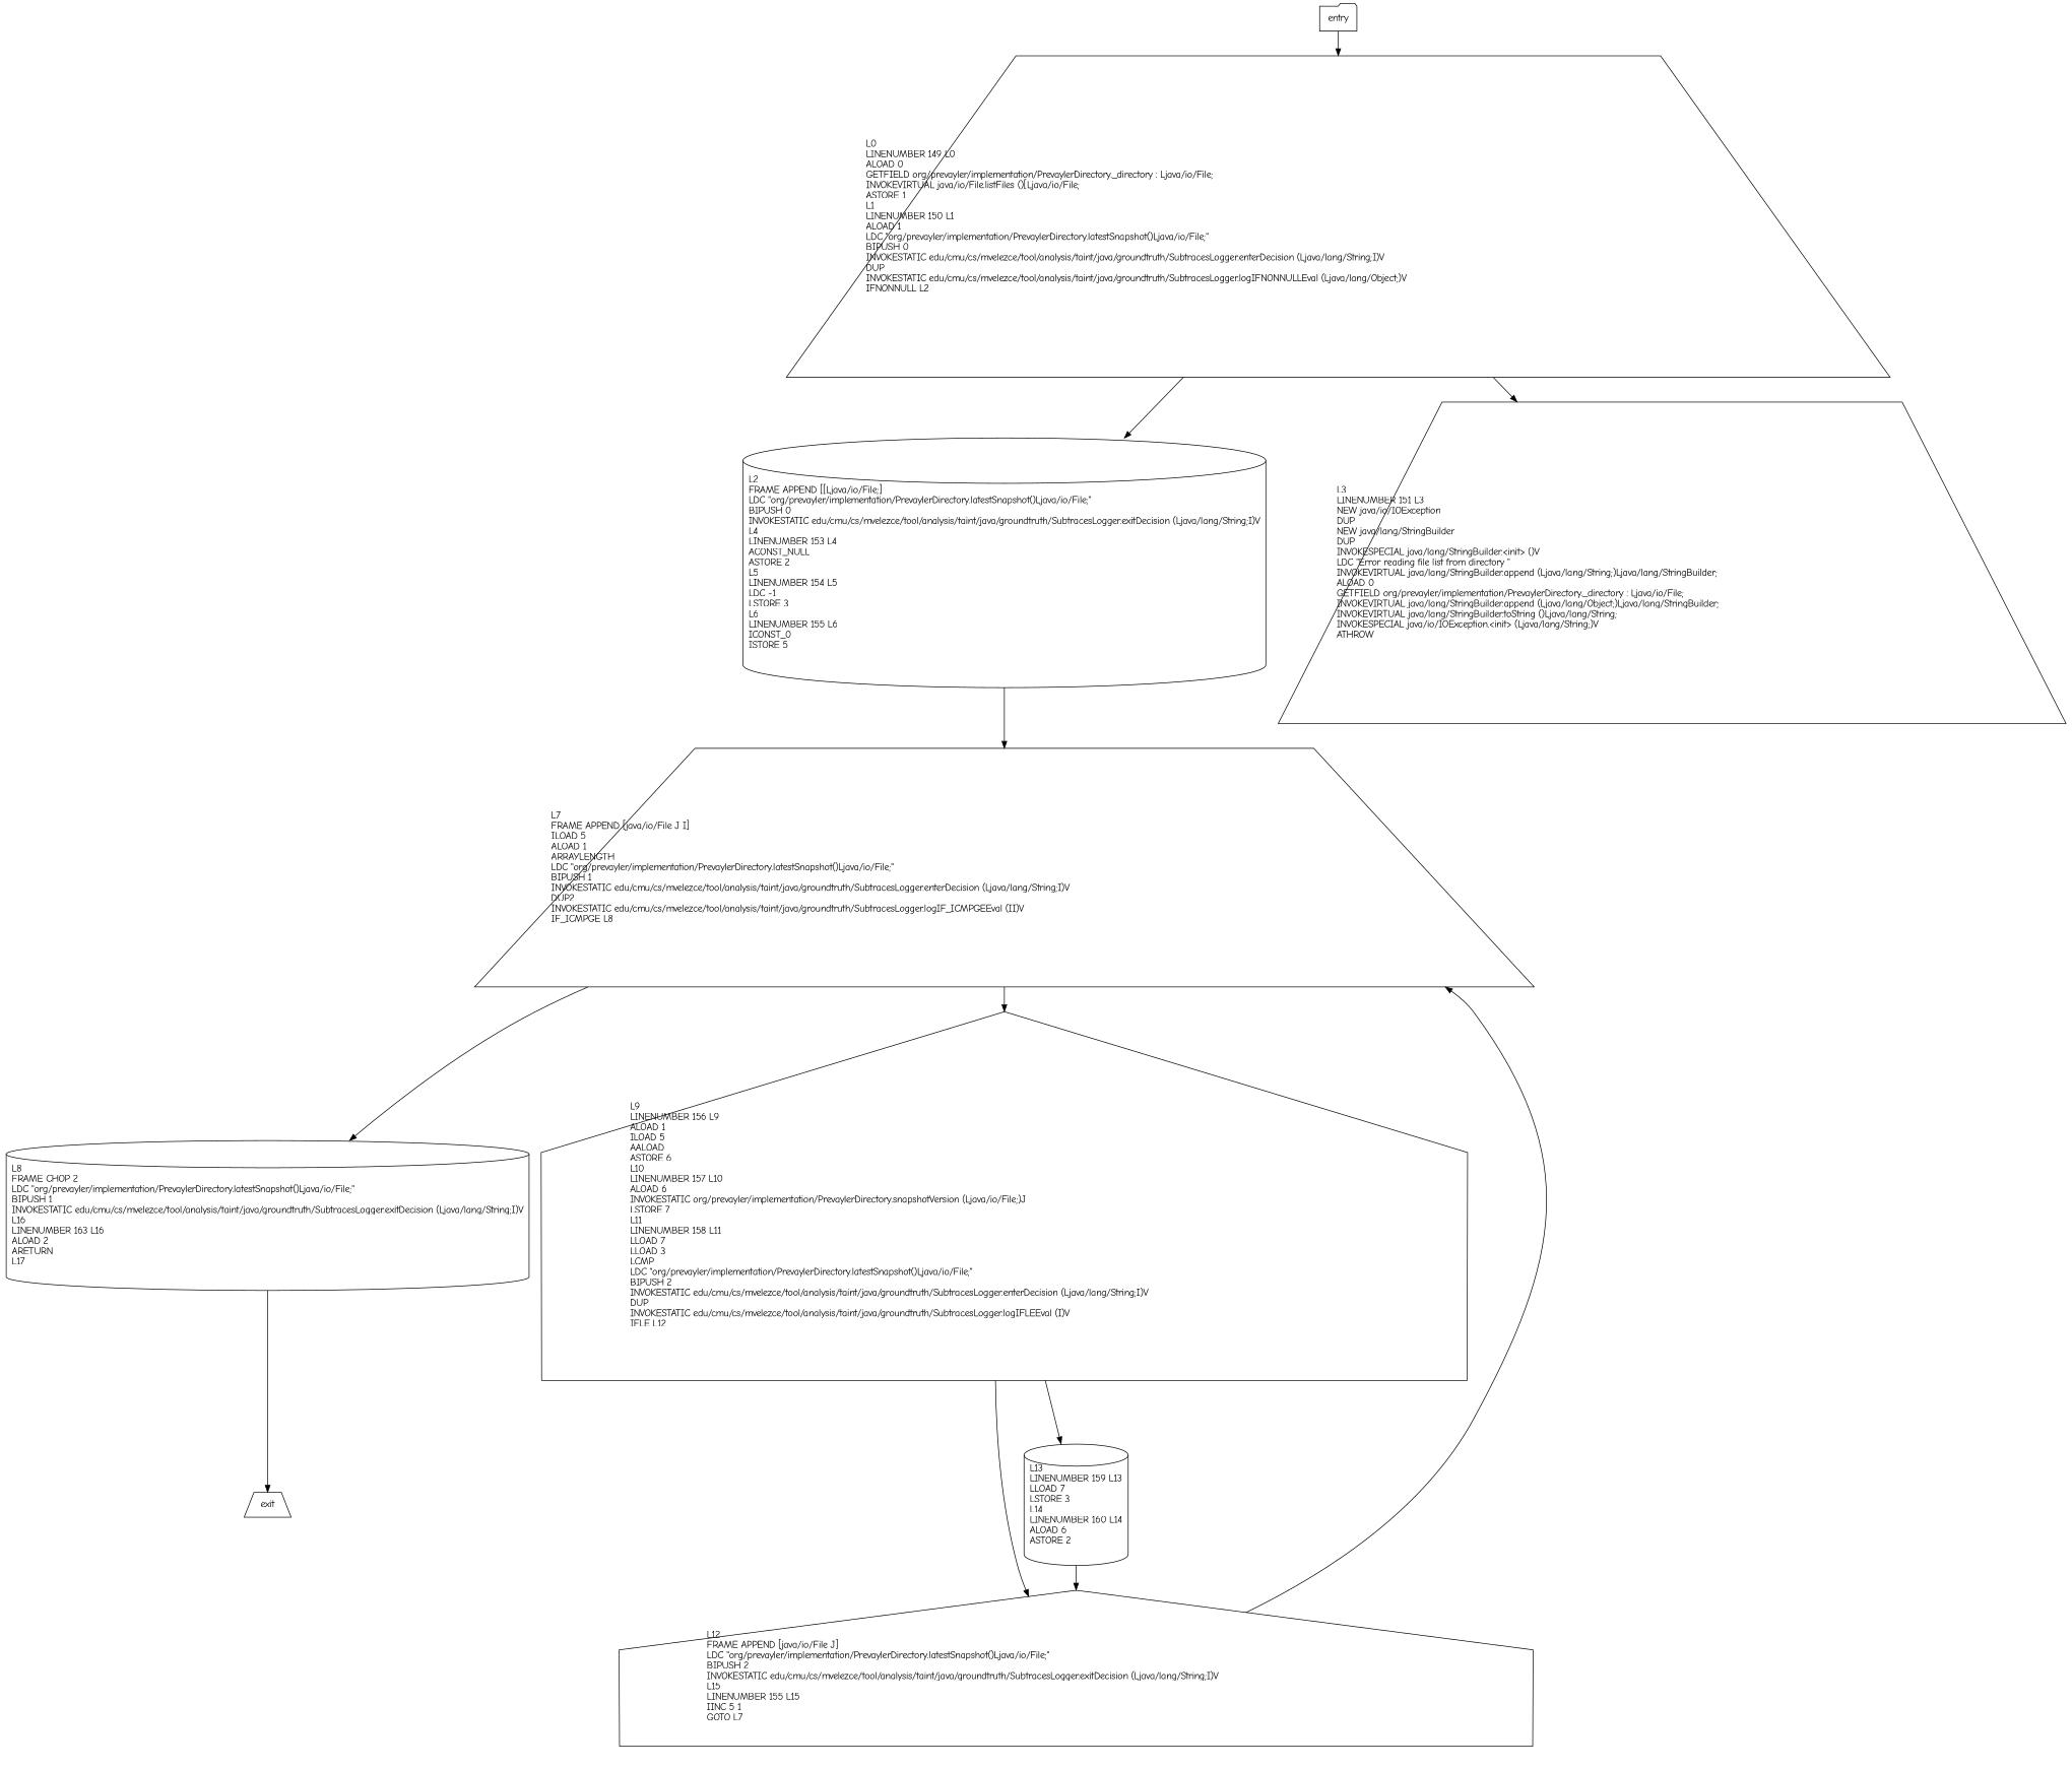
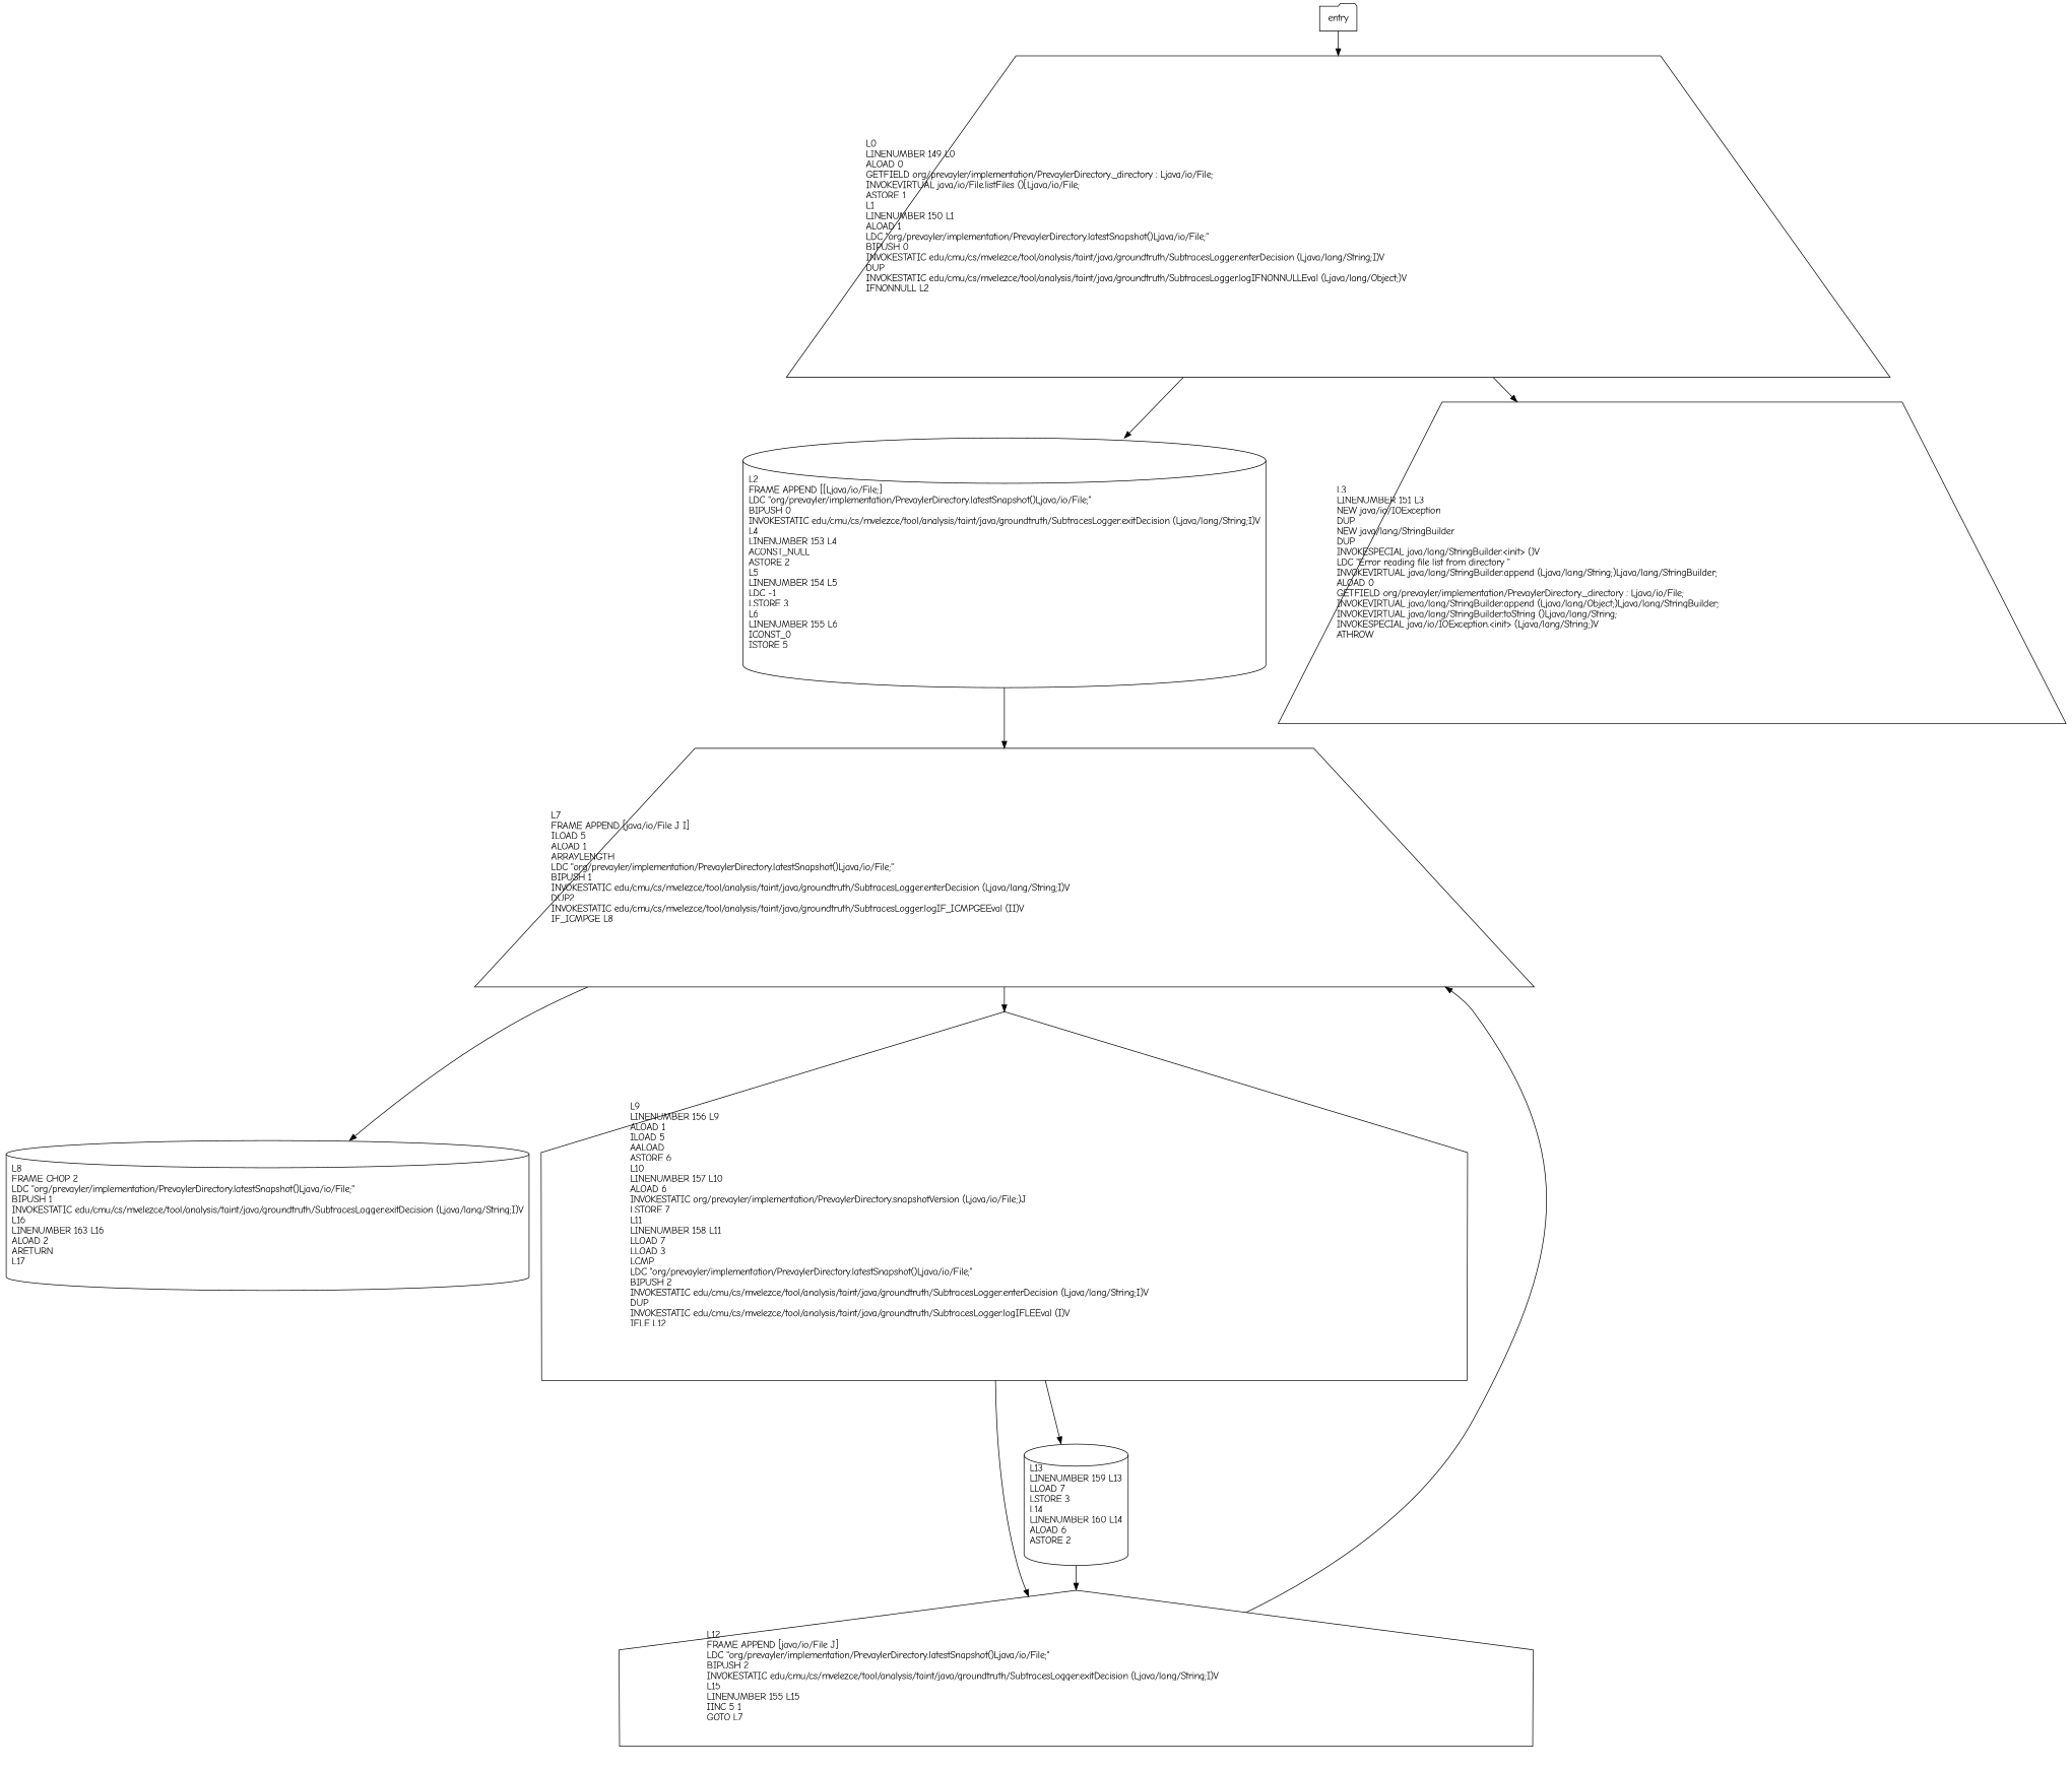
  digraph {
    fontname="Comic Neue"
    node [shape=trapezium fontname="Comic Neue"]
    edge [fontname="Comic Neue"]
    n1 [label="L7\lFRAME APPEND [java/io/File J I]\lILOAD 5\lALOAD 1\lARRAYLENGTH\lLDC \"org/prevayler/implementation/PrevaylerDirectory.latestSnapshot()Ljava/io/File;\"\lBIPUSH 1\lINVOKESTATIC edu/cmu/cs/mvelezce/tool/analysis/taint/java/groundtruth/SubtracesLogger.enterDecision (Ljava/lang/String;I)V\lDUP2\lINVOKESTATIC edu/cmu/cs/mvelezce/tool/analysis/taint/java/groundtruth/SubtracesLogger.logIF_ICMPGEEval (II)V\lIF_ICMPGE L8\l"]
    n2 [label="L8\lFRAME CHOP 2\lLDC \"org/prevayler/implementation/PrevaylerDirectory.latestSnapshot()Ljava/io/File;\"\lBIPUSH 1\lINVOKESTATIC edu/cmu/cs/mvelezce/tool/analysis/taint/java/groundtruth/SubtracesLogger.exitDecision (Ljava/lang/String;I)V\lL16\lLINENUMBER 163 L16\lALOAD 2\lARETURN\lL17\l" shape=cylinder]
    n3 [label="L9\lLINENUMBER 156 L9\lALOAD 1\lILOAD 5\lAALOAD\lASTORE 6\lL10\lLINENUMBER 157 L10\lALOAD 6\lINVOKESTATIC org/prevayler/implementation/PrevaylerDirectory.snapshotVersion (Ljava/io/File;)J\lLSTORE 7\lL11\lLINENUMBER 158 L11\lLLOAD 7\lLLOAD 3\lLCMP\lLDC \"org/prevayler/implementation/PrevaylerDirectory.latestSnapshot()Ljava/io/File;\"\lBIPUSH 2\lINVOKESTATIC edu/cmu/cs/mvelezce/tool/analysis/taint/java/groundtruth/SubtracesLogger.enterDecision (Ljava/lang/String;I)V\lDUP\lINVOKESTATIC edu/cmu/cs/mvelezce/tool/analysis/taint/java/groundtruth/SubtracesLogger.logIFLEEval (I)V\lIFLE L12\l" shape=house]
-   exit
    n5 [label="L12\lFRAME APPEND [java/io/File J]\lLDC \"org/prevayler/implementation/PrevaylerDirectory.latestSnapshot()Ljava/io/File;\"\lBIPUSH 2\lINVOKESTATIC edu/cmu/cs/mvelezce/tool/analysis/taint/java/groundtruth/SubtracesLogger.exitDecision (Ljava/lang/String;I)V\lL15\lLINENUMBER 155 L15\lIINC 5 1\lGOTO L7\l" shape=house]
    n6 [label="L13\lLINENUMBER 159 L13\lLLOAD 7\lLSTORE 3\lL14\lLINENUMBER 160 L14\lALOAD 6\lASTORE 2\l" shape=cylinder]
    n7 [label="L2\lFRAME APPEND [[Ljava/io/File;]\lLDC \"org/prevayler/implementation/PrevaylerDirectory.latestSnapshot()Ljava/io/File;\"\lBIPUSH 0\lINVOKESTATIC edu/cmu/cs/mvelezce/tool/analysis/taint/java/groundtruth/SubtracesLogger.exitDecision (Ljava/lang/String;I)V\lL4\lLINENUMBER 153 L4\lACONST_NULL\lASTORE 2\lL5\lLINENUMBER 154 L5\lLDC -1\lLSTORE 3\lL6\lLINENUMBER 155 L6\lICONST_0\lISTORE 5\l" shape=cylinder]
    n8 [label="L3\lLINENUMBER 151 L3\lNEW java/io/IOException\lDUP\lNEW java/lang/StringBuilder\lDUP\lINVOKESPECIAL java/lang/StringBuilder.\<init\> ()V\lLDC \"Error reading file list from directory \"\lINVOKEVIRTUAL java/lang/StringBuilder.append (Ljava/lang/String;)Ljava/lang/StringBuilder;\lALOAD 0\lGETFIELD org/prevayler/implementation/PrevaylerDirectory._directory : Ljava/io/File;\lINVOKEVIRTUAL java/lang/StringBuilder.append (Ljava/lang/Object;)Ljava/lang/StringBuilder;\lINVOKEVIRTUAL java/lang/StringBuilder.toString ()Ljava/lang/String;\lINVOKESPECIAL java/io/IOException.\<init\> (Ljava/lang/String;)V\lATHROW\l"]
    n9 [label="L0\lLINENUMBER 149 L0\lALOAD 0\lGETFIELD org/prevayler/implementation/PrevaylerDirectory._directory : Ljava/io/File;\lINVOKEVIRTUAL java/io/File.listFiles ()[Ljava/io/File;\lASTORE 1\lL1\lLINENUMBER 150 L1\lALOAD 1\lLDC \"org/prevayler/implementation/PrevaylerDirectory.latestSnapshot()Ljava/io/File;\"\lBIPUSH 0\lINVOKESTATIC edu/cmu/cs/mvelezce/tool/analysis/taint/java/groundtruth/SubtracesLogger.enterDecision (Ljava/lang/String;I)V\lDUP\lINVOKESTATIC edu/cmu/cs/mvelezce/tool/analysis/taint/java/groundtruth/SubtracesLogger.logIFNONNULLEval (Ljava/lang/Object;)V\lIFNONNULL L2\l"]
    entry [shape=folder]
    n1 -> n2
    n1 -> n3
-   n2 -> exit
    n3 -> n5
    n3 -> n6
    n5 -> n1
    n6 -> n5
    n7 -> n1
    n9 -> n7
    n9 -> n8
    entry -> n9
  }
